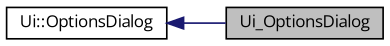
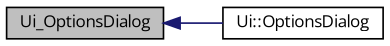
  digraph {
    rankdir=LR
    fontname="Open Sans"
    node [color=black fontname="Open Sans" fontsize=10 shape=record style=filled]
    n1 [fillcolor=grey75 fontcolor=black height=0.2 label=Ui_OptionsDialog width=0.4]
    n2 [fillcolor=white height=0.2 label="Ui::OptionsDialog" width=0.4]
-   n2 -> n1 [color=midnightblue dir=back fontname="Open Sans" fontsize=10 labelfontname=Helvetica labelfontsize=10 style=solid]
+   n1 -> n2 [color=midnightblue dir=back fontname="Open Sans" fontsize=10 labelfontname=Helvetica labelfontsize=10 style=solid]
  }
